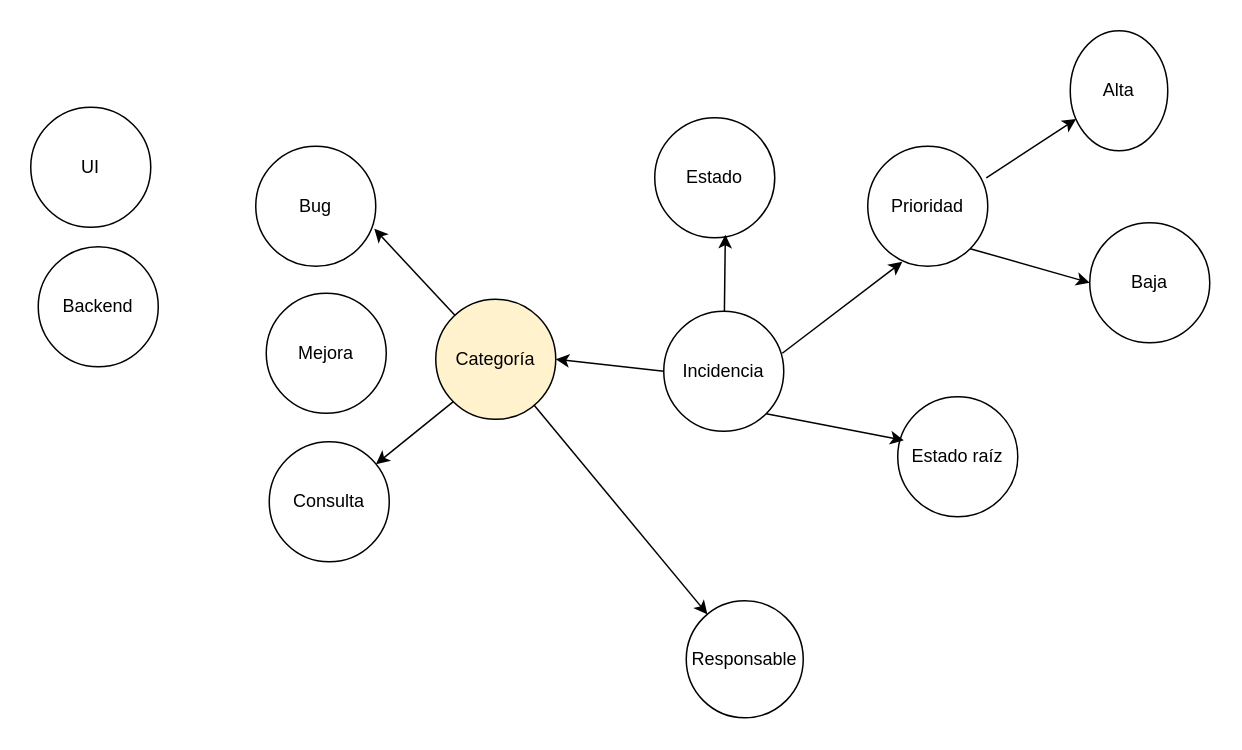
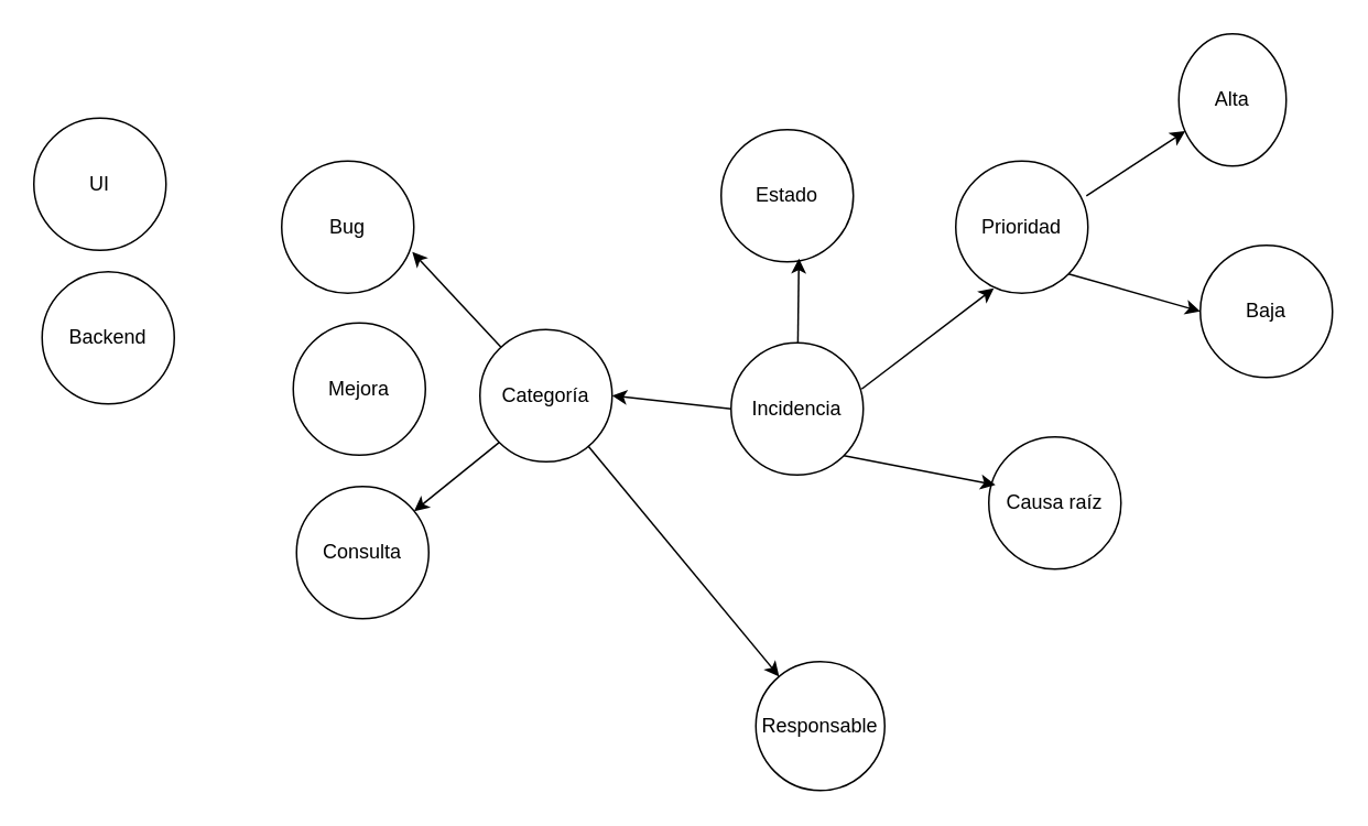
  <mxCell id="0" />
  <mxCell id="1" parent="0" />
  <mxCell id="2" value="Estado" style="ellipse;whiteSpace=wrap;html=1;aspect=fixed;" vertex="1" parent="1"><mxGeometry x="436" y="78" width="80" height="80" as="geometry" /></mxCell>
  <mxCell id="3" value="Incidencia" style="ellipse;whiteSpace=wrap;html=1;aspect=fixed;" vertex="1" parent="1"><mxGeometry x="442" y="207" width="80" height="80" as="geometry" /></mxCell>
  <mxCell id="4" value="Prioridad" style="ellipse;whiteSpace=wrap;html=1;aspect=fixed;" vertex="1" parent="1"><mxGeometry x="578" y="97" width="80" height="80" as="geometry" /></mxCell>
  <mxCell id="5" value="Responsable" style="ellipse;whiteSpace=wrap;html=1;aspect=fixed;" vertex="1" parent="1"><mxGeometry x="457" y="400" width="78" height="78" as="geometry" /></mxCell>
- <mxCell id="6" value="Estado raíz" style="ellipse;whiteSpace=wrap;html=1;aspect=fixed;" vertex="1" parent="1"><mxGeometry x="598" y="264" width="80" height="80" as="geometry" /></mxCell>
- <mxCell id="7" value="Categoría" style="ellipse;whiteSpace=wrap;html=1;aspect=fixed;fillColor=#fff2cc;" vertex="1" parent="1"><mxGeometry x="290" y="199" width="80" height="80" as="geometry" /></mxCell>
+ <mxCell id="6" value="Causa raíz" style="ellipse;whiteSpace=wrap;html=1;aspect=fixed;" vertex="1" parent="1"><mxGeometry x="598" y="264" width="80" height="80" as="geometry" /></mxCell>
+ <mxCell id="7" value="Categoría" style="ellipse;whiteSpace=wrap;html=1;aspect=fixed;" vertex="1" parent="1"><mxGeometry x="290" y="199" width="80" height="80" as="geometry" /></mxCell>
  <mxCell id="8" value="Bug" style="ellipse;whiteSpace=wrap;html=1;aspect=fixed;" vertex="1" parent="1"><mxGeometry x="170" y="97" width="80" height="80" as="geometry" /></mxCell>
  <mxCell id="9" value="Mejora" style="ellipse;whiteSpace=wrap;html=1;aspect=fixed;" vertex="1" parent="1"><mxGeometry x="177" y="195" width="80" height="80" as="geometry" /></mxCell>
  <mxCell id="10" value="Consulta" style="ellipse;whiteSpace=wrap;html=1;aspect=fixed;" vertex="1" parent="1"><mxGeometry x="179" y="294" width="80" height="80" as="geometry" /></mxCell>
  <mxCell id="11" value="Alta" style="ellipse;whiteSpace=wrap;html=1;aspect=fixed;" vertex="1" parent="1"><mxGeometry x="713" y="20" width="65" height="80" as="geometry" /></mxCell>
  <mxCell id="12" value="Baja" style="ellipse;whiteSpace=wrap;html=1;aspect=fixed;" vertex="1" parent="1"><mxGeometry x="726" y="148" width="80" height="80" as="geometry" /></mxCell>
  <mxCell id="13" value="UI" style="ellipse;whiteSpace=wrap;html=1;aspect=fixed;" vertex="1" parent="1"><mxGeometry x="20" y="71" width="80" height="80" as="geometry" /></mxCell>
  <mxCell id="14" value="Backend" style="ellipse;whiteSpace=wrap;html=1;aspect=fixed;" vertex="1" parent="1"><mxGeometry x="25" y="164" width="80" height="80" as="geometry" /></mxCell>
  <mxCell id="15" value="" style="endArrow=classic;html=1;rounded=0;entryX=0.288;entryY=0.963;entryDx=0;entryDy=0;entryPerimeter=0;exitX=0.988;exitY=0.35;exitDx=0;exitDy=0;exitPerimeter=0;" edge="1" parent="1" source="3" target="4"><mxGeometry width="50" height="50" relative="1" as="geometry"><mxPoint x="544" y="368" as="sourcePoint" /><mxPoint x="594" y="318" as="targetPoint" /></mxGeometry></mxCell>
  <mxCell id="16" value="" style="endArrow=classic;html=1;rounded=0;exitX=1;exitY=1;exitDx=0;exitDy=0;entryX=0.05;entryY=0.363;entryDx=0;entryDy=0;entryPerimeter=0;" edge="1" parent="1" source="3" target="6"><mxGeometry width="50" height="50" relative="1" as="geometry"><mxPoint x="544" y="368" as="sourcePoint" /><mxPoint x="594" y="318" as="targetPoint" /></mxGeometry></mxCell>
  <mxCell id="17" value="" style="endArrow=classic;html=1;rounded=0;exitX=0.988;exitY=0.263;exitDx=0;exitDy=0;exitPerimeter=0;" edge="1" parent="1" source="4" target="11"><mxGeometry width="50" height="50" relative="1" as="geometry"><mxPoint x="662" y="134" as="sourcePoint" /><mxPoint x="712" y="84" as="targetPoint" /></mxGeometry></mxCell>
  <mxCell id="18" value="" style="endArrow=classic;html=1;rounded=0;exitX=1;exitY=1;exitDx=0;exitDy=0;entryX=0;entryY=0.5;entryDx=0;entryDy=0;" edge="1" parent="1" source="4" target="12"><mxGeometry width="50" height="50" relative="1" as="geometry"><mxPoint x="544" y="368" as="sourcePoint" /><mxPoint x="594" y="318" as="targetPoint" /></mxGeometry></mxCell>
  <mxCell id="19" value="" style="endArrow=classic;html=1;rounded=0;entryX=0.988;entryY=0.688;entryDx=0;entryDy=0;entryPerimeter=0;" edge="1" parent="1" source="7" target="8"><mxGeometry width="50" height="50" relative="1" as="geometry"><mxPoint x="544" y="368" as="sourcePoint" /><mxPoint x="594" y="318" as="targetPoint" /></mxGeometry></mxCell>
  <mxCell id="20" value="" style="endArrow=classic;html=1;rounded=0;" edge="1" parent="1" source="7" target="5"><mxGeometry width="50" height="50" relative="1" as="geometry"><mxPoint x="544" y="368" as="sourcePoint" /><mxPoint x="594" y="318" as="targetPoint" /></mxGeometry></mxCell>
  <mxCell id="21" value="" style="endArrow=classic;html=1;rounded=0;exitX=0;exitY=1;exitDx=0;exitDy=0;" edge="1" parent="1" source="7" target="10"><mxGeometry width="50" height="50" relative="1" as="geometry"><mxPoint x="544" y="368" as="sourcePoint" /><mxPoint x="594" y="318" as="targetPoint" /></mxGeometry></mxCell>
  <mxCell id="22" value="" style="endArrow=classic;html=1;rounded=0;entryX=1;entryY=0.5;entryDx=0;entryDy=0;exitX=0;exitY=0.5;exitDx=0;exitDy=0;" edge="1" parent="1" source="3" target="7"><mxGeometry width="50" height="50" relative="1" as="geometry"><mxPoint x="544" y="368" as="sourcePoint" /><mxPoint x="594" y="318" as="targetPoint" /></mxGeometry></mxCell>
  <mxCell id="23" value="" style="endArrow=classic;html=1;rounded=0;entryX=0.588;entryY=0.975;entryDx=0;entryDy=0;entryPerimeter=0;" edge="1" parent="1" source="3" target="2"><mxGeometry width="50" height="50" relative="1" as="geometry"><mxPoint x="544" y="368" as="sourcePoint" /><mxPoint x="594" y="318" as="targetPoint" /></mxGeometry></mxCell>
